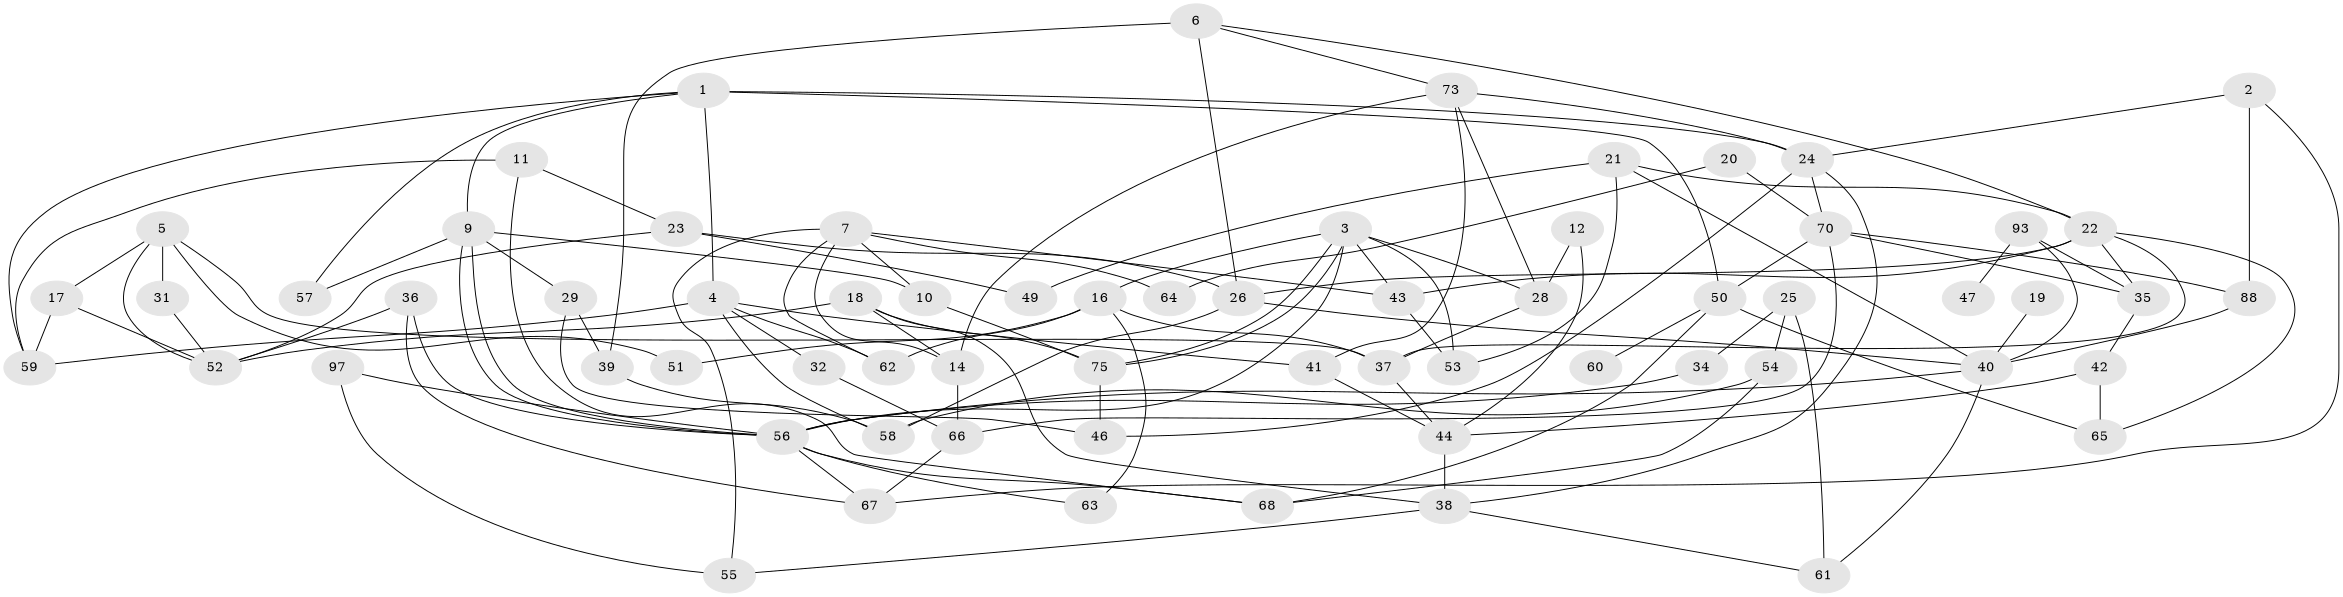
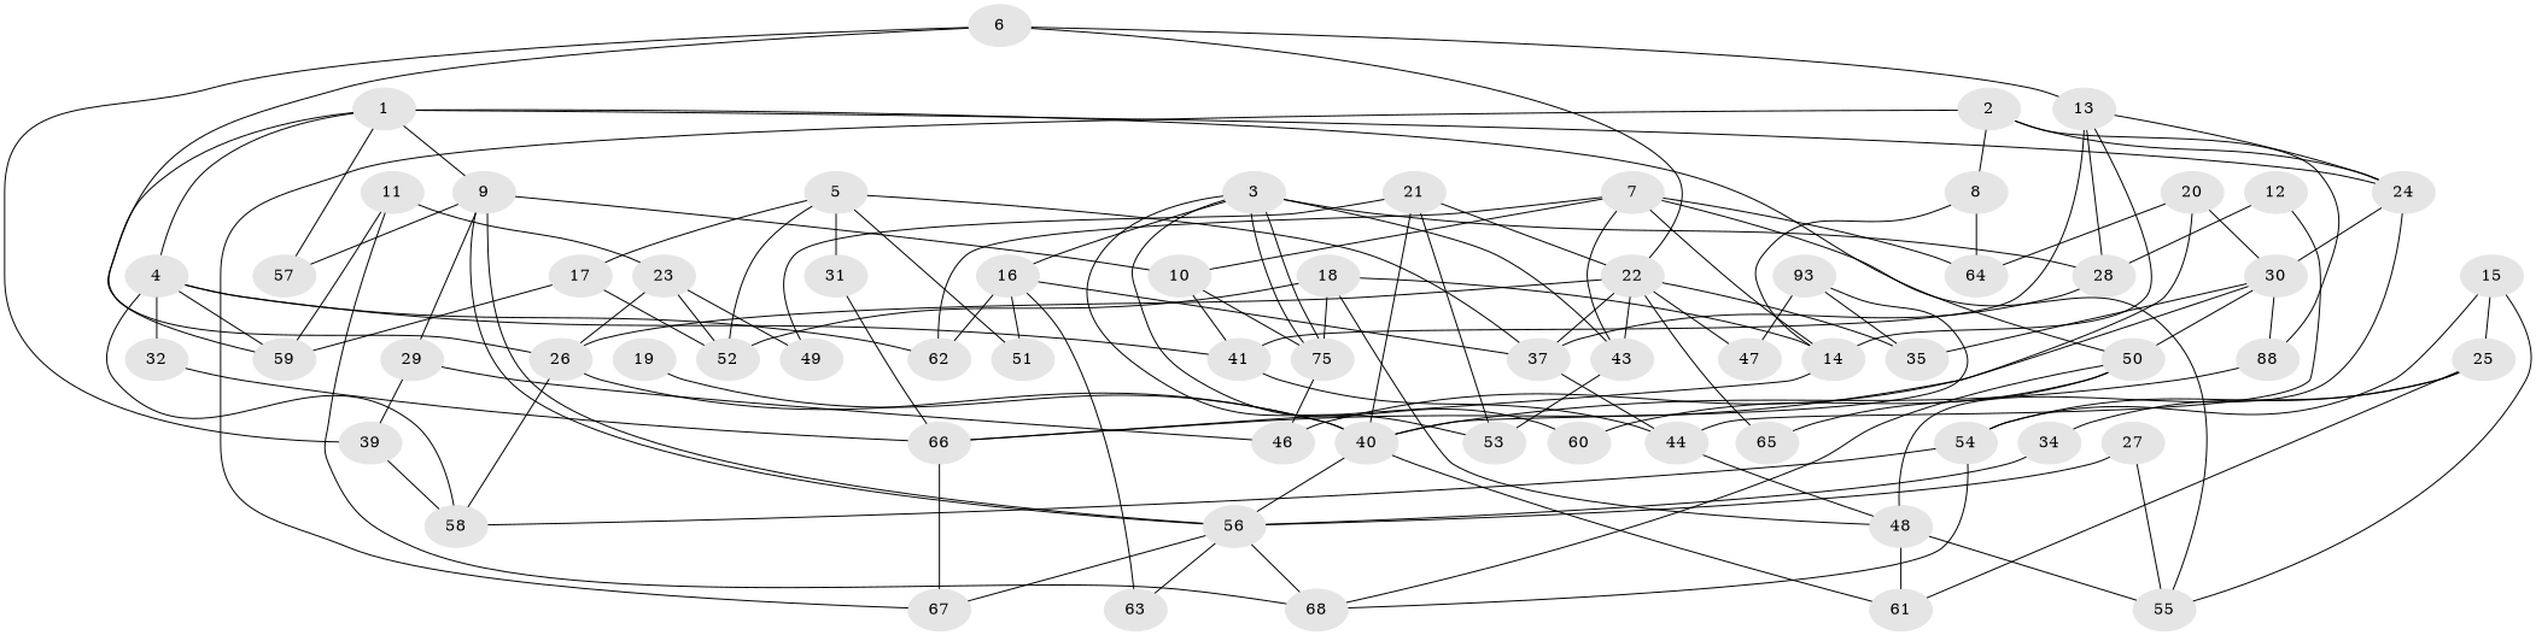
  graph {
    node [color=gray90 style=filled]
    1
    4
    9
    24
    50
    57
    59
    32
    41
    58
    62
    10
    29
    56
-   48 [label=38]
-   30 [label=70]
+   48
+   30
    60
    68
    65
    2
+   8
    n22 [label=88]
    67
    14
    64
    40
    3
    16
    28
    43
    n31 [label=75]
    53
    37
    51
    63
    46
    66
    44
    5
    17
    31
    52
    6
-   13 [label=73]
+   13
    22
    26
    39
    35
    47
    7
    55
    11
    23
    49
    12
+   15
    25
    54
    34
    61
    18
    19
    20
    21
-   42
-   27 [label=97]
+   27
    n67 [label=93]
-   36
    1 -- 4
    1 -- 9
    1 -- 24
    1 -- 50
    1 -- 57
    1 -- 59
    4 -- 59
    4 -- 32
    4 -- 41
    4 -- 58
    4 -- 62
    9 -- 57
    9 -- 10
    9 -- 29
    9 -- 56
    9 -- 56
    24 -- 48
    24 -- 30
    50 -- 60
    50 -- 68
    50 -- 65
    32 -- 66
    41 -- 44
+   10 -- 41
    10 -- n31
    29 -- 46
    29 -- 39
    56 -- 68
    56 -- 67
    56 -- 63
    48 -- 55
    48 -- 61
    30 -- 50
    30 -- n22
    30 -- 66
    30 -- 35
    2 -- 24
+   2 -- 8
    2 -- n22
    2 -- 67
+   8 -- 14
+   8 -- 64
    n22 -- 40
    14 -- 66
    40 -- 56
    40 -- 61
-   3 -- 56
+   3 -- 60
    3 -- 16
    3 -- 28
    3 -- 43
    3 -- n31
    3 -- n31
    3 -- 53
    16 -- 62
    16 -- 37
    16 -- 51
    16 -- 63
    28 -- 37
    43 -- 53
    n31 -- 46
    37 -- 44
    66 -- 67
    44 -- 48
    5 -- 37
    5 -- 51
    5 -- 17
    5 -- 31
    5 -- 52
    17 -- 59
    17 -- 52
-   31 -- 52
+   31 -- 66
    6 -- 13
    6 -- 22
    6 -- 26
    6 -- 39
    13 -- 24
    13 -- 41
    13 -- 14
    13 -- 28
    22 -- 65
    22 -- 43
    22 -- 37
    22 -- 26
    22 -- 35
+   22 -- 47
    26 -- 58
    26 -- 40
    39 -- 58
-   35 -- 42
    7 -- 62
    7 -- 10
    7 -- 14
    7 -- 64
    7 -- 43
    7 -- 55
    11 -- 59
    11 -- 68
    11 -- 23
    23 -- 52
    23 -- 26
    23 -- 49
    12 -- 28
    12 -- 44
+   15 -- 55
+   15 -- 25
+   15 -- 54
    25 -- 54
    25 -- 34
    25 -- 61
    54 -- 58
    54 -- 68
    34 -- 56
    18 -- 48
    18 -- 14
    18 -- n31
    18 -- 52
    19 -- 40
    20 -- 30
    20 -- 64
-   24 -- 46
+   20 -- 46
    21 -- 40
    21 -- 53
    21 -- 22
    21 -- 49
-   42 -- 65
-   42 -- 44
    27 -- 56
    27 -- 55
    n67 -- 40
    n67 -- 35
    n67 -- 47
-   36 -- 56
-   36 -- 67
-   36 -- 52
  }
